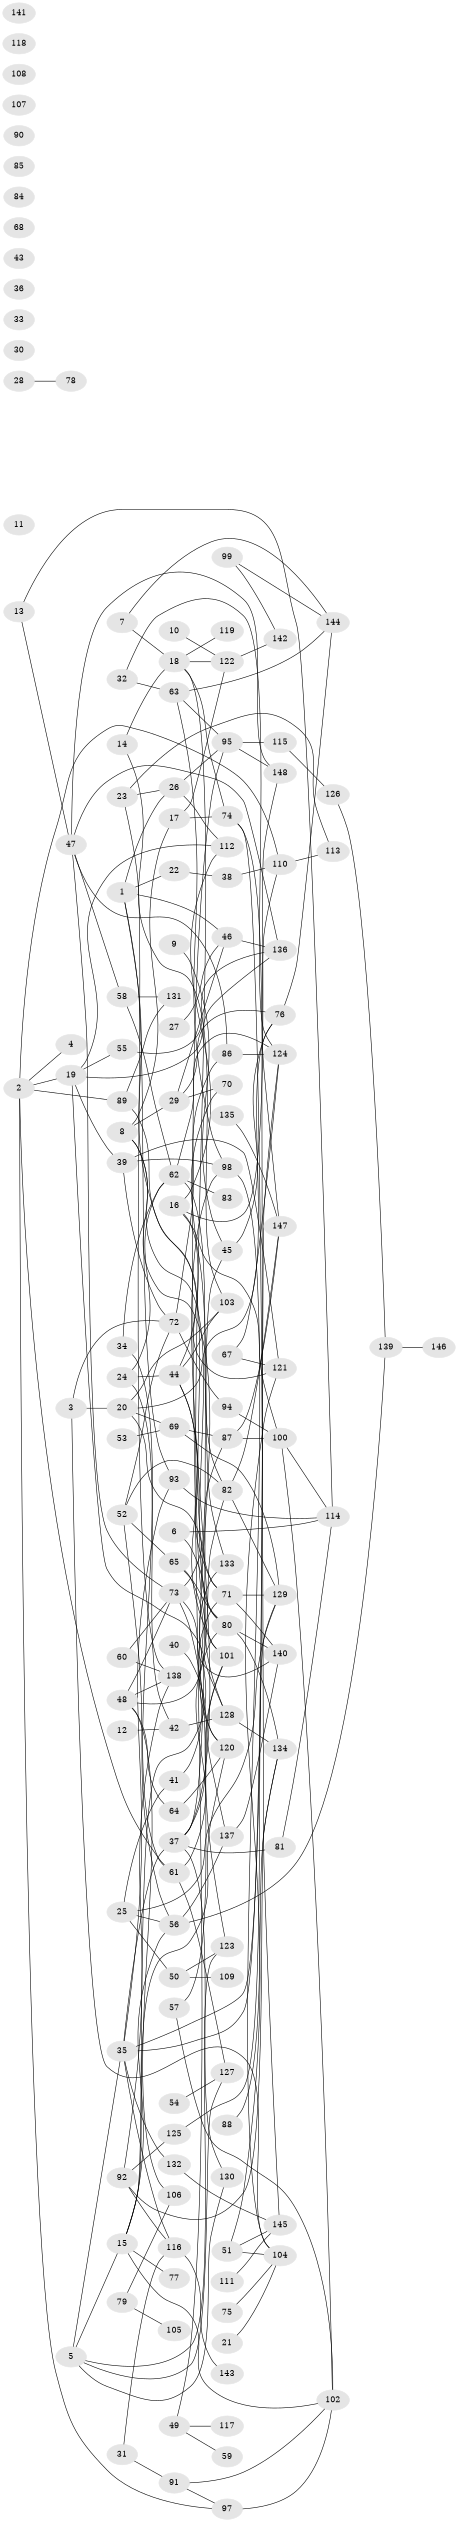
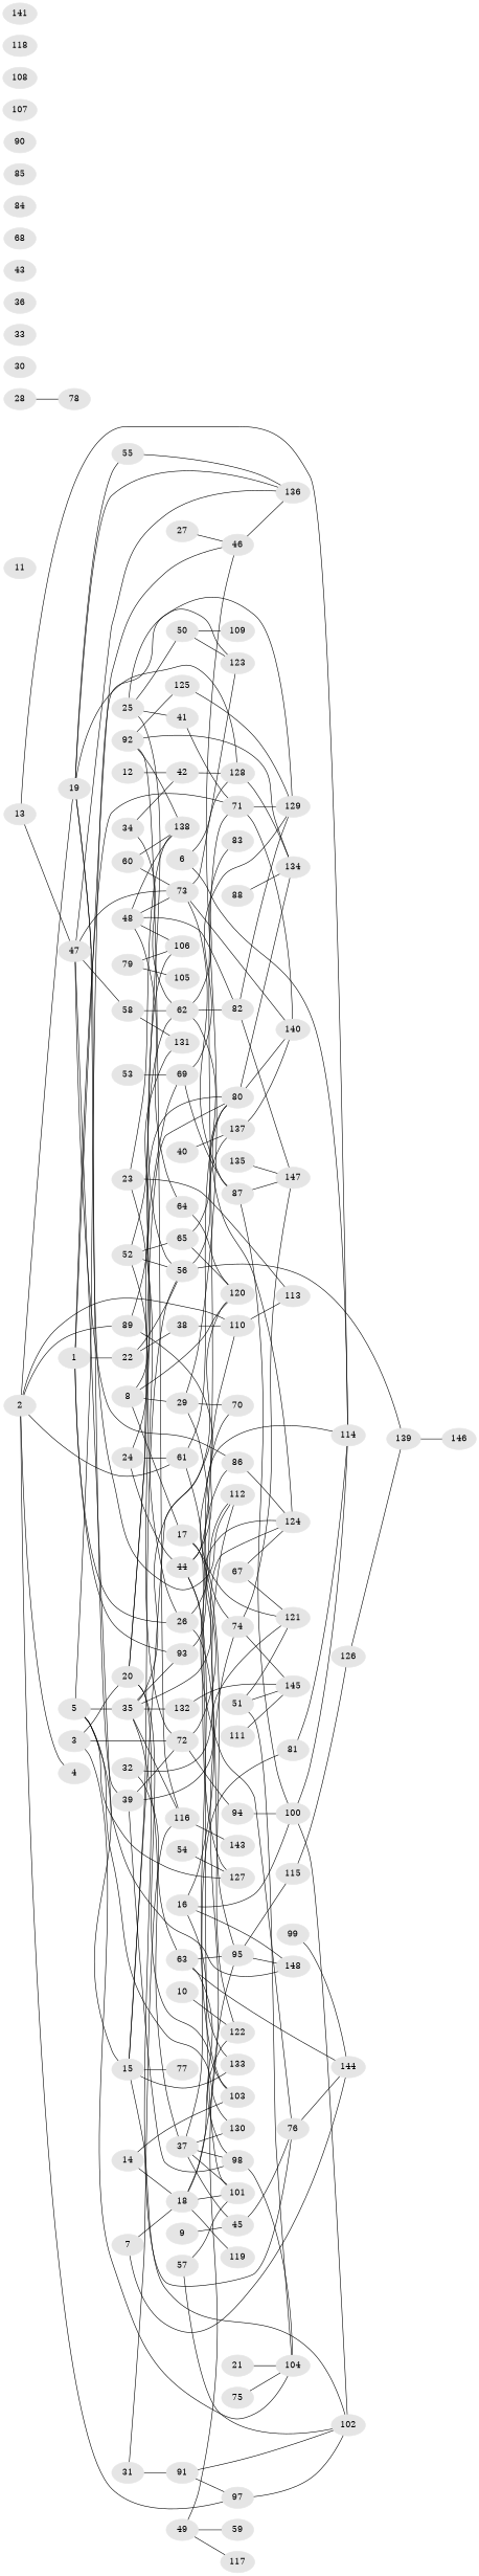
  graph {
    rankdir=LR
    node [color=gray90 style=filled]
    1
    22
    26
    46
    71
    93
    56
    38
    112
    95
    136
    129
    140
    114
    2
    4
    19
    61
    89
    97
    110
    128
    39
    55
    127
    80
    121
    131
    102
    113
    3
    20
    72
    104
    103
    69
    76
    86
    94
    5
    15
    35
    123
    130
    120
    77
    133
    116
    124
    37
    132
    6
    134
    7
    18
    144
    122
    74
    101
    119
    8
    17
    29
    70
    9
    45
    10
-   142
    11
    12
    42
    13
    47
    148
    58
    73
    14
    137
    139
    16
    100
    145
    147
    98
    87
    21
    23
    138
    24
    44
    62
    82
    83
    25
    41
    50
    109
    115
    27
    28
    78
    30
    31
    91
    143
    32
    63
    33
    34
    81
    36
    40
    43
    48
    64
    106
    49
    59
    117
    51
    52
    65
    53
    54
    146
    57
    60
    67
    68
    75
    79
    105
    84
    85
    88
    90
    92
    125
    126
    99
    107
    108
    111
    118
    135
    141
    1 -- 22
    1 -- 26
    1 -- 46
    1 -- 71
    1 -- 93
+   22 -- 56
    22 -- 38
    26 -- 112
    26 -- 95
    46 -- 136
    71 -- 129
    71 -- 140
    93 -- 114
    56 -- 137
    56 -- 139
    38 -- 110
    95 -- 148
    95 -- 115
    2 -- 4
    2 -- 19
    2 -- 61
    2 -- 89
    2 -- 97
    2 -- 110
    19 -- 112
    19 -- 136
    19 -- 128
    19 -- 39
    19 -- 55
    61 -- 127
    61 -- 80
    89 -- 121
    89 -- 131
    97 -- 102
    110 -- 113
    128 -- 134
    39 -- 121
    39 -- 72
    39 -- 98
    55 -- 136
    80 -- 140
    80 -- 134
    3 -- 20
    3 -- 72
    3 -- 104
    20 -- 80
    20 -- 103
    20 -- 69
    20 -- 76
    72 -- 86
    72 -- 94
    69 -- 129
    69 -- 87
    76 -- 144
    86 -- 124
    94 -- 100
    5 -- 127
    5 -- 15
    5 -- 35
    5 -- 123
    5 -- 130
    15 -- 56
    15 -- 102
    15 -- 120
    15 -- 77
    15 -- 133
    35 -- 93
    35 -- 110
    35 -- 116
    35 -- 124
    35 -- 37
    35 -- 132
    116 -- 143
    37 -- 130
    37 -- 101
    37 -- 45
    37 -- 98
    37 -- 81
    132 -- 145
    6 -- 114
    6 -- 128
    7 -- 18
    7 -- 144
    18 -- 122
    18 -- 74
    18 -- 101
    18 -- 119
-   122 -- 142
    74 -- 145
    74 -- 147
    8 -- 80
    8 -- 120
    8 -- 17
    8 -- 29
    17 -- 122
    17 -- 74
    29 -- 46
    29 -- 76
    29 -- 70
    9 -- 45
    45 -- 76
    10 -- 122
    12 -- 42
    42 -- 128
    13 -- 114
    13 -- 47
    47 -- 136
    47 -- 86
    47 -- 148
    47 -- 58
    47 -- 73
    58 -- 131
    58 -- 62
    73 -- 140
    73 -- 123
    73 -- 87
    14 -- 103
    14 -- 18
    137 -- 140
    139 -- 146
    16 -- 112
    16 -- 133
    16 -- 148
    16 -- 100
    100 -- 114
    100 -- 102
    98 -- 104
    87 -- 100
    87 -- 147
    21 -- 104
    23 -- 26
    23 -- 113
    23 -- 138
    24 -- 61
    24 -- 44
    24 -- 62
    44 -- 71
    44 -- 103
    44 -- 101
    44 -- 70
    62 -- 124
    62 -- 82
    62 -- 83
    82 -- 129
    82 -- 147
    25 -- 56
    25 -- 129
    25 -- 41
    25 -- 50
    41 -- 71
    50 -- 123
    50 -- 109
    115 -- 126
    27 -- 46
    28 -- 78
    31 -- 116
    31 -- 91
    91 -- 97
    91 -- 102
    32 -- 124
    32 -- 63
    63 -- 95
    63 -- 144
    63 -- 98
    34 -- 42
    34 -- 62
    81 -- 114
    40 -- 137
    48 -- 73
    48 -- 138
    48 -- 82
    48 -- 64
    48 -- 106
    64 -- 120
    49 -- 95
    49 -- 59
    49 -- 117
    51 -- 121
    51 -- 104
    51 -- 145
    52 -- 56
    52 -- 72
-   52 -- 82
+   52 -- 106
    52 -- 65
    65 -- 80
    65 -- 120
    53 -- 69
    54 -- 127
    57 -- 102
    57 -- 101
    60 -- 73
    60 -- 138
    67 -- 121
    67 -- 124
    75 -- 104
    79 -- 106
    79 -- 105
    88 -- 134
    92 -- 116
    92 -- 134
    92 -- 138
    92 -- 125
    125 -- 129
    126 -- 139
    99 -- 144
-   99 -- 142
    111 -- 145
    135 -- 147
  }
